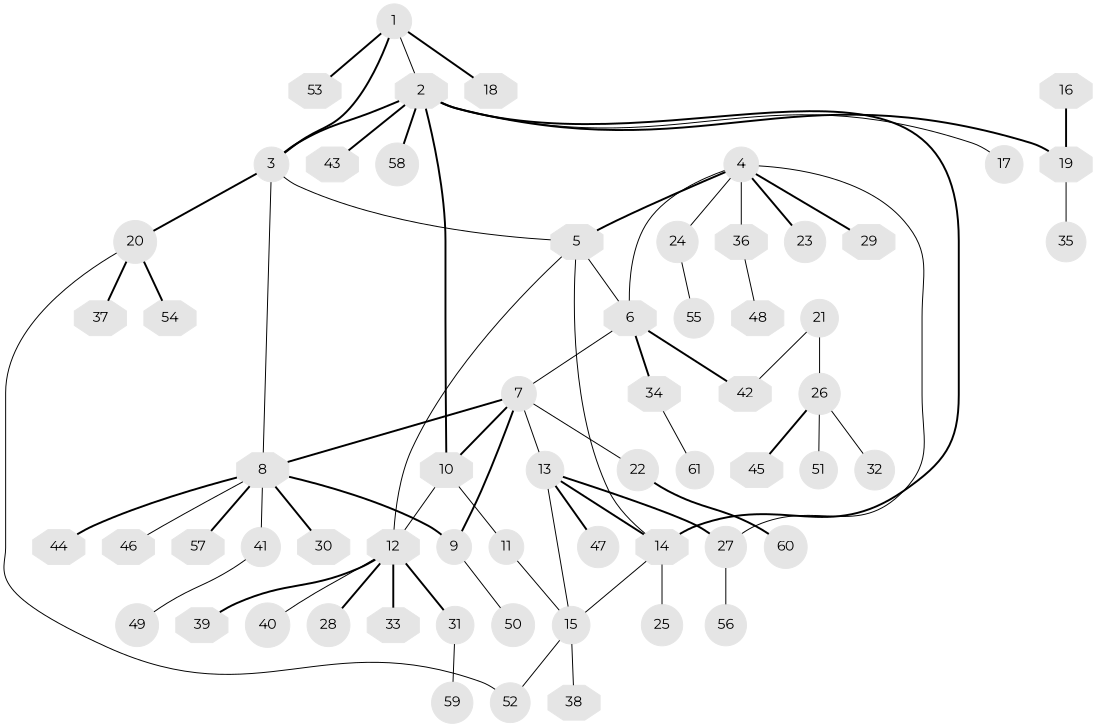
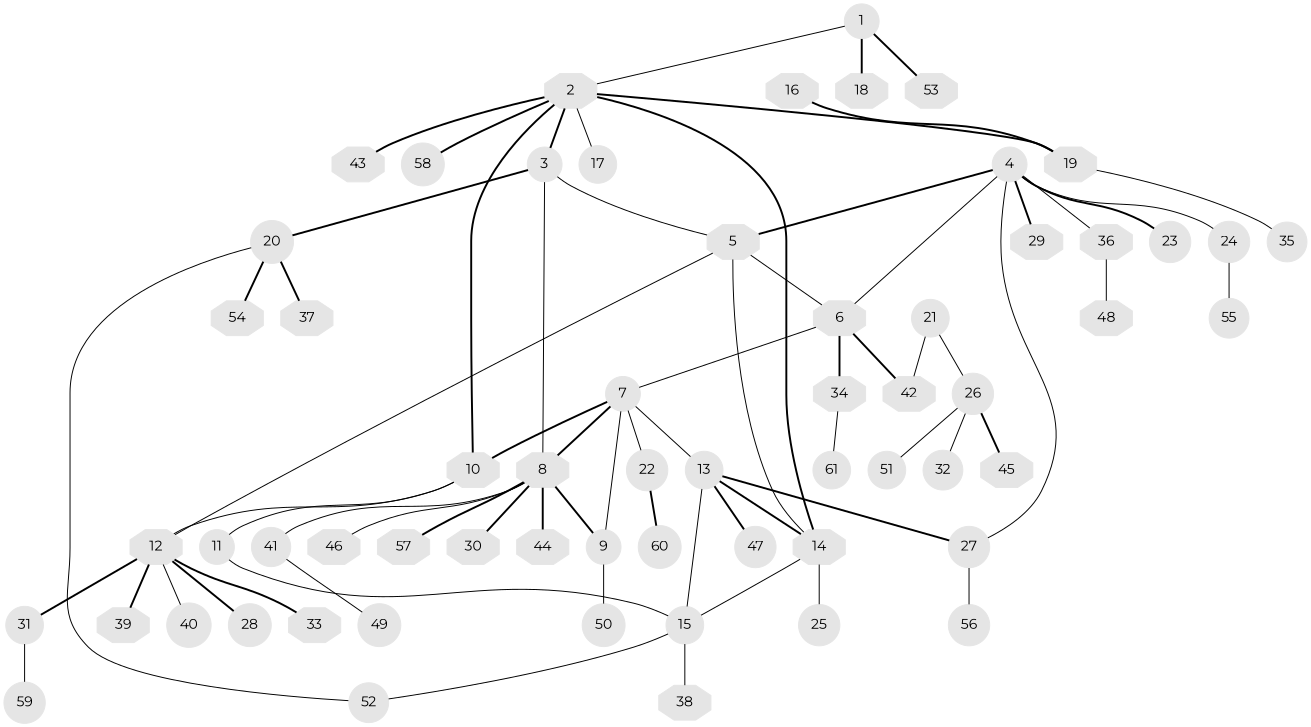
  graph {
    fontname=Montserrat
    node [color=gray90 fontname=Montserrat shape=circle style=filled]
    edge [fontname=Montserrat style=solid]
    2 [shape=octagon]
    1
    3
    18 [shape=octagon]
    53 [shape=octagon]
    10 [shape=octagon]
    14 [shape=octagon]
    17
    43 [shape=octagon]
    58
    19 [shape=octagon]
    5 [shape=octagon]
    8 [shape=octagon]
    20
    12 [shape=octagon]
    11
    15
    25
    16 [shape=octagon]
    6 [shape=octagon]
    9
    30 [shape=octagon]
    41
    44 [shape=octagon]
    46 [shape=octagon]
    57 [shape=octagon]
    52
    37 [shape=octagon]
    54 [shape=octagon]
    4
    23
    24
    27
    29 [shape=octagon]
    36 [shape=octagon]
    7
    34 [shape=octagon]
    42 [shape=octagon]
    55
    56
    48 [shape=octagon]
    28
    31
    33 [shape=octagon]
    39 [shape=octagon]
    40
    13
    22
    61
    50
    47
    60
    49
    38 [shape=octagon]
    59
    21
    26
    35
    32
    45 [shape=octagon]
    51
    2 -- 3 [style=bold]
    2 -- 10 [style=bold]
    2 -- 14 [style=bold]
    2 -- 17
    2 -- 43 [style=bold]
    2 -- 58 [style=bold]
    2 -- 19 [style=bold]
    1 -- 2
-   1 -- 3 [style=bold]
    1 -- 18 [style=bold]
    1 -- 53 [style=bold]
    3 -- 5
    3 -- 8
    3 -- 20 [style=bold]
    10 -- 12
    10 -- 11
    14 -- 15
    14 -- 25
    19 -- 35
    5 -- 14
    5 -- 12
    5 -- 6
    8 -- 9 [style=bold]
    8 -- 30 [style=bold]
    8 -- 41
    8 -- 44 [style=bold]
    8 -- 46
    8 -- 57 [style=bold]
    20 -- 52
    20 -- 37 [style=bold]
    20 -- 54 [style=bold]
    12 -- 28 [style=bold]
    12 -- 31 [style=bold]
    12 -- 33 [style=bold]
    12 -- 39 [style=bold]
    12 -- 40
    11 -- 15
    15 -- 52
    15 -- 38
    16 -- 19 [style=bold]
    6 -- 7
    6 -- 34 [style=bold]
    6 -- 42 [style=bold]
    9 -- 50
    41 -- 49
    4 -- 5 [style=bold]
    4 -- 6
    4 -- 23 [style=bold]
    4 -- 24
    4 -- 27
    4 -- 29 [style=bold]
    4 -- 36
    24 -- 55
    27 -- 56
    36 -- 48
    7 -- 10 [style=bold]
    7 -- 8 [style=bold]
-   7 -- 9 [style=bold]
+   7 -- 9
    7 -- 13
    7 -- 22
    34 -- 61
    31 -- 59
    13 -- 14 [style=bold]
    13 -- 15
    13 -- 27 [style=bold]
    13 -- 47 [style=bold]
    22 -- 60 [style=bold]
    21 -- 42
    21 -- 26
    26 -- 32
    26 -- 45 [style=bold]
    26 -- 51
  }
